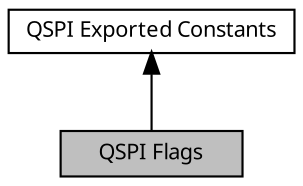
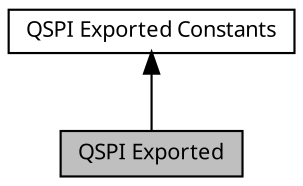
  digraph {
    rankdir=TB
    fontname="Noto Sans"
    node [color=black fontname="Noto Sans" fontsize=10 shape=record style=filled]
    n1 [fillcolor=white height=0.2 label="QSPI Exported Constants" width=0.4]
-   n2 [fillcolor=grey75 fontcolor=black height=0.2 label="QSPI Flags" width=0.4]
+   n2 [fillcolor=grey75 fontcolor=black height=0.2 label="QSPI Exported" width=0.4]
    n1 -> n2 [dir=back fontname="Noto Sans" fontsize=10 labelfontname=Helvetica labelfontsize=10 shape=plaintext style=solid]
  }
